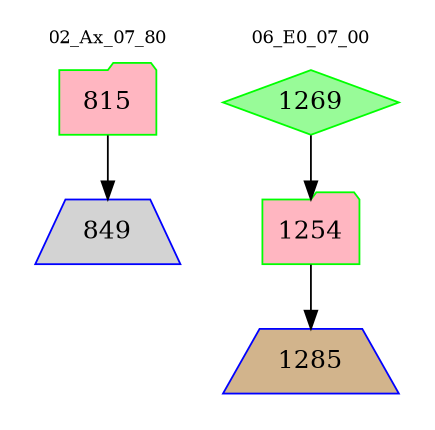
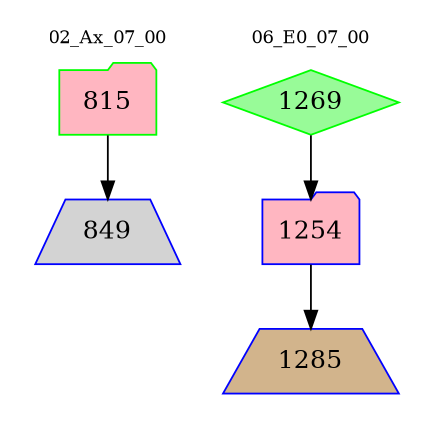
  digraph {
    node [color=green fillcolor=lightpink shape=folder style=filled]
    edge [arrowhead=normal color=black style=solid]
    n1 [label=815]
    n2 [color=blue fillcolor=lightgrey label=849 shape=trapezium]
    n3 [fillcolor=palegreen label=1269 shape=diamond]
-   n4 [label=1254]
+   n4 [color=blue label=1254]
    n5 [color=blue fillcolor=tan label=1285 shape=trapezium]
    subgraph cluster_1 {
      color=white
      fontsize=10
-     label="02_Ax_07_80"
+     label="02_Ax_07_00"
      n1
      n2
    }
    subgraph cluster_2 {
      color=white
      fontsize=10
      label="06_E0_07_00"
      n3
      n4
      n5
    }
    n1 -> n2
    n3 -> n4
    n4 -> n5
  }
